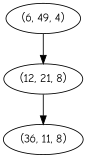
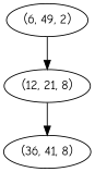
  digraph {
    fontname="Comic Neue"
    node [fontname="Comic Neue"]
    edge [fontname="Comic Neue"]
-   "(6, 49, 4)"
+   "(6, 49, 4)" [label="(6, 49, 2)"]
    "(12, 21, 8)"
-   "(36, 41, 8)" [label="(36, 11, 8)"]
+   "(36, 41, 8)"
    "(6, 49, 4)" -> "(12, 21, 8)"
    "(12, 21, 8)" -> "(36, 41, 8)"
  }
